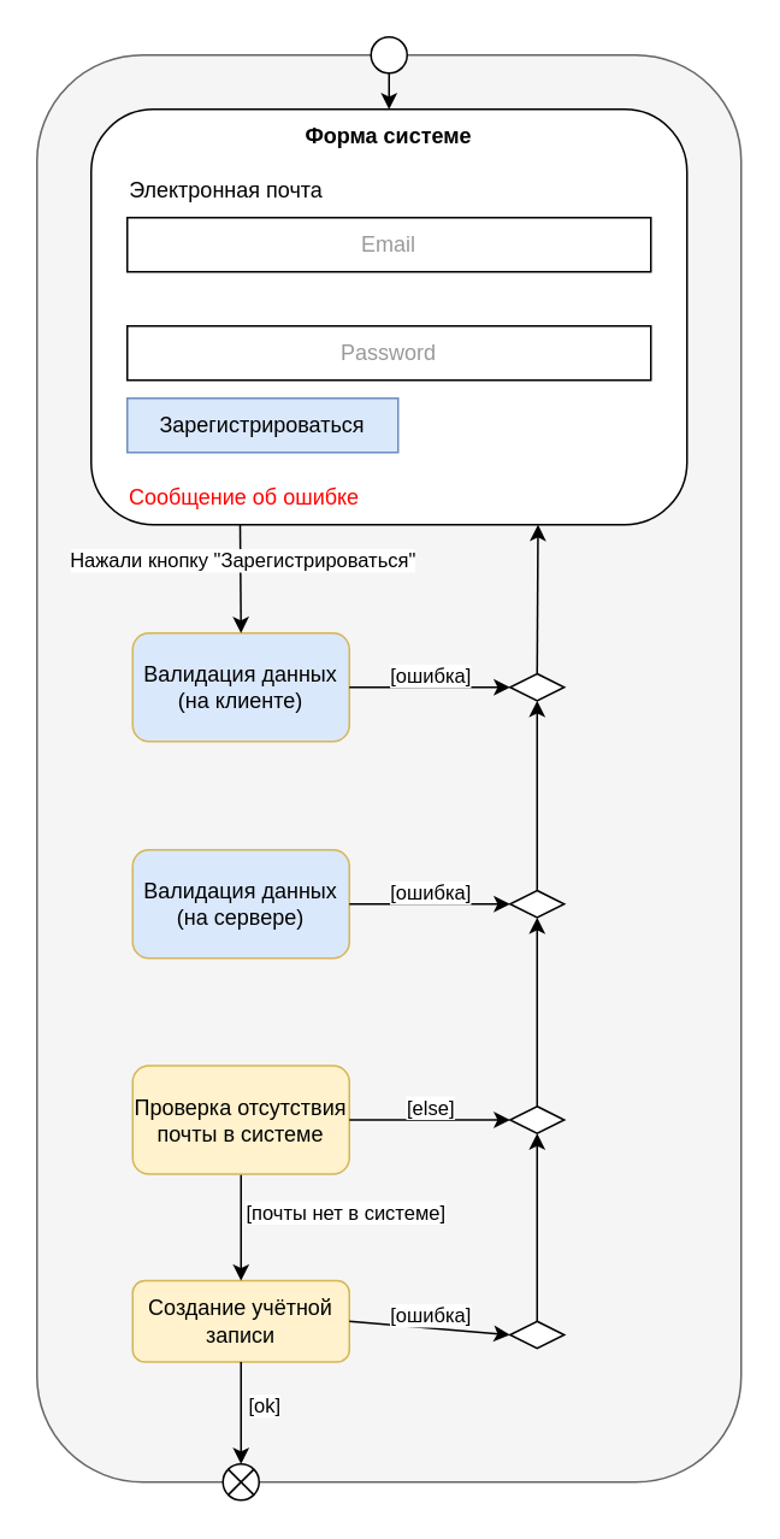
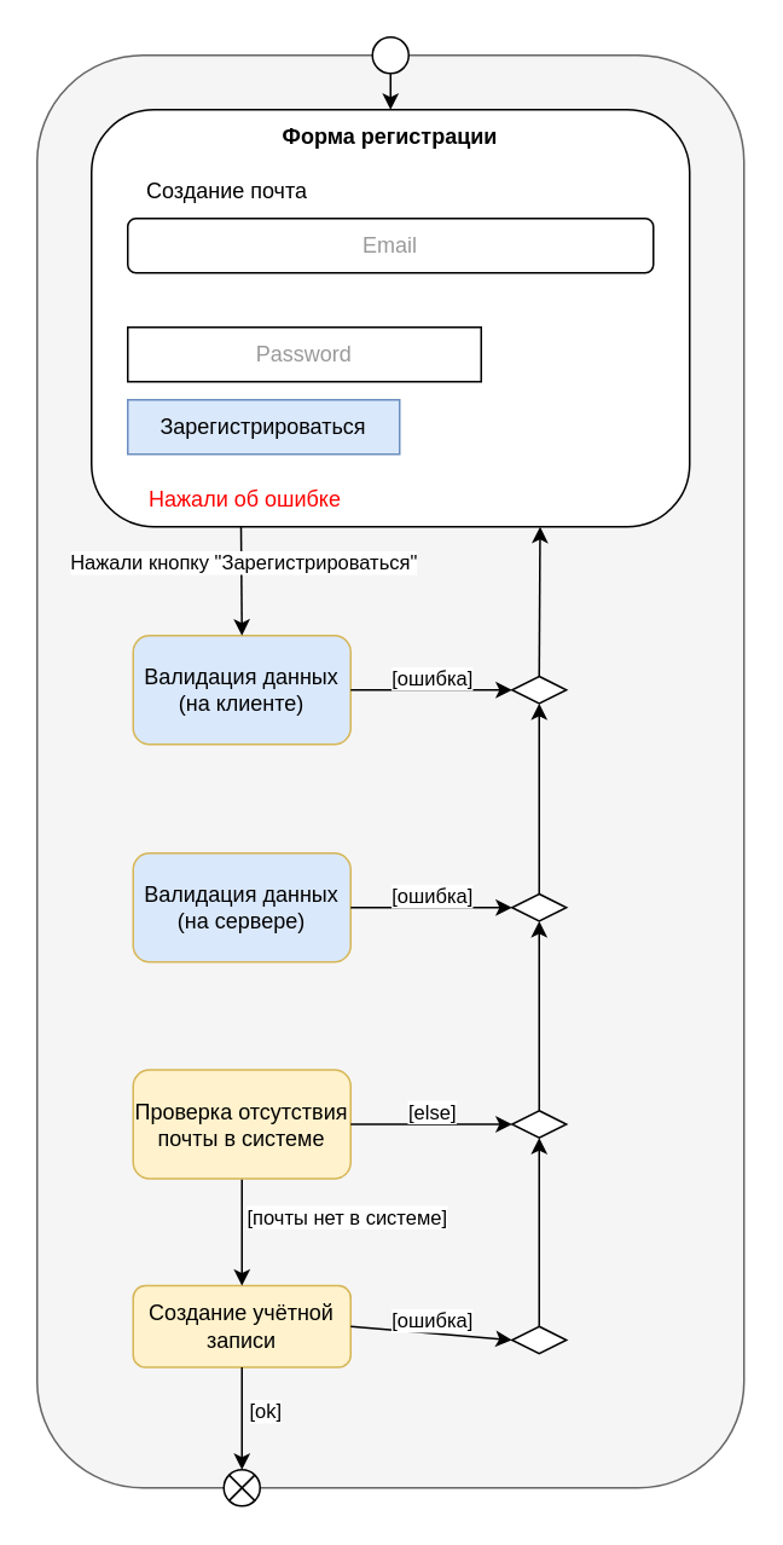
  <mxCell id="0" />
  <mxCell id="1" parent="0" />
  <mxCell id="2" value="" style="rounded=1;whiteSpace=wrap;html=1;fillColor=#f5f5f5;strokeColor=#666666;fontColor=#333333;" parent="1" vertex="1"><mxGeometry x="20" y="30" width="390" height="790" as="geometry" /></mxCell>
  <mxCell id="3" value="" style="rounded=1;whiteSpace=wrap;html=1;" parent="1" vertex="1"><mxGeometry x="50" y="60" width="330" height="230" as="geometry" /></mxCell>
- <mxCell id="4" value="&lt;b&gt;Форма системе&lt;/b&gt;" style="text;html=1;strokeColor=none;fillColor=none;align=center;verticalAlign=middle;whiteSpace=wrap;rounded=0;" parent="1" vertex="1"><mxGeometry x="145" y="60" width="140" height="30" as="geometry" /></mxCell>
- <mxCell id="5" value="Электронная почта" style="text;html=1;strokeColor=none;fillColor=none;align=center;verticalAlign=middle;whiteSpace=wrap;rounded=0;" parent="1" vertex="1"><mxGeometry x="70" y="90" width="110" height="30" as="geometry" /></mxCell>
- <mxCell id="6" value="&lt;font color=&quot;#999999&quot;&gt;Email&lt;/font&gt;" style="rounded=0;whiteSpace=wrap;html=1;" parent="1" vertex="1"><mxGeometry x="70" y="120" width="290" height="30" as="geometry" /></mxCell>
- <mxCell id="7" value="&lt;font color=&quot;#999999&quot;&gt;Password&lt;/font&gt;" style="rounded=0;whiteSpace=wrap;html=1;" parent="1" vertex="1"><mxGeometry x="70" y="180" width="290" height="30" as="geometry" /></mxCell>
+ <mxCell id="4" value="&lt;b&gt;Форма регистрации&lt;/b&gt;" style="text;html=1;strokeColor=none;fillColor=none;align=center;verticalAlign=middle;whiteSpace=wrap;rounded=0;" parent="1" vertex="1"><mxGeometry x="145" y="60" width="140" height="30" as="geometry" /></mxCell>
+ <mxCell id="5" value="Создание почта" style="text;html=1;strokeColor=none;fillColor=none;align=center;verticalAlign=middle;whiteSpace=wrap;rounded=0;" parent="1" vertex="1"><mxGeometry x="70" y="90" width="110" height="30" as="geometry" /></mxCell>
+ <mxCell id="6" value="&lt;font color=&quot;#999999&quot;&gt;Email&lt;/font&gt;" style="whiteSpace=wrap;html=1;rounded=1;" parent="1" vertex="1"><mxGeometry x="70" y="120" width="290" height="30" as="geometry" /></mxCell>
+ <mxCell id="7" value="&lt;font color=&quot;#999999&quot;&gt;Password&lt;/font&gt;" style="rounded=0;whiteSpace=wrap;html=1;" parent="1" vertex="1"><mxGeometry x="70" y="180" width="195" height="30" as="geometry" /></mxCell>
  <mxCell id="8" value="Зарегистрироваться" style="rounded=0;whiteSpace=wrap;html=1;fillColor=#dae8fc;strokeColor=#6c8ebf;" parent="1" vertex="1"><mxGeometry x="70" y="220" width="150" height="30" as="geometry" /></mxCell>
- <mxCell id="9" value="&lt;font color=&quot;#ff0000&quot;&gt;Сообщение об ошибке&lt;/font&gt;" style="text;html=1;strokeColor=none;fillColor=none;align=center;verticalAlign=middle;whiteSpace=wrap;rounded=0;" parent="1" vertex="1"><mxGeometry x="70" y="260" width="130" height="30" as="geometry" /></mxCell>
+ <mxCell id="9" value="&lt;font color=&quot;#ff0000&quot;&gt;Нажали об ошибке&lt;/font&gt;" style="text;html=1;strokeColor=none;fillColor=none;align=center;verticalAlign=middle;whiteSpace=wrap;rounded=0;" parent="1" vertex="1"><mxGeometry x="70" y="260" width="130" height="30" as="geometry" /></mxCell>
  <mxCell id="10" value="" style="ellipse;whiteSpace=wrap;html=1;" parent="1" vertex="1"><mxGeometry x="205" y="20" width="20" height="20" as="geometry" /></mxCell>
  <mxCell id="11" value="" style="endArrow=classic;html=1;rounded=1;exitX=0.5;exitY=1;exitDx=0;exitDy=0;entryX=0.5;entryY=0;entryDx=0;entryDy=0;curved=0;" parent="1" source="10" target="4" edge="1"><mxGeometry width="50" height="50" relative="1" as="geometry"><mxPoint x="390" y="543" as="sourcePoint" /><mxPoint x="530" y="543" as="targetPoint" /></mxGeometry></mxCell>
  <mxCell id="12" value="Валидация данных (на клиенте)" style="rounded=1;whiteSpace=wrap;html=1;fillColor=#dae8fc;strokeColor=#d6b656;" parent="1" vertex="1"><mxGeometry x="73" y="350" width="120" height="60" as="geometry" /></mxCell>
  <mxCell id="13" value="" style="endArrow=classic;html=1;rounded=1;exitX=0.25;exitY=1;exitDx=0;exitDy=0;entryX=0.5;entryY=0;entryDx=0;entryDy=0;curved=0;" parent="1" source="3" target="12" edge="1"><mxGeometry width="50" height="50" relative="1" as="geometry"><mxPoint x="390" y="185" as="sourcePoint" /><mxPoint x="610" y="185" as="targetPoint" /></mxGeometry></mxCell>
  <mxCell id="14" value="Нажали кнопку &quot;Зарегистрироваться&quot;" style="edgeLabel;html=1;align=center;verticalAlign=middle;resizable=0;points=[];" parent="13" vertex="1" connectable="0"><mxGeometry x="-0.019" y="1" relative="1" as="geometry"><mxPoint y="-9" as="offset" /></mxGeometry></mxCell>
  <mxCell id="15" value="" style="rhombus;whiteSpace=wrap;html=1;" parent="1" vertex="1"><mxGeometry x="282" y="372.5" width="30" height="15" as="geometry" /></mxCell>
  <mxCell id="16" value="" style="endArrow=classic;html=1;rounded=1;exitX=0.5;exitY=0;exitDx=0;exitDy=0;entryX=0.75;entryY=1;entryDx=0;entryDy=0;curved=0;" parent="1" source="15" target="3" edge="1"><mxGeometry width="50" height="50" relative="1" as="geometry"><mxPoint x="390" y="185" as="sourcePoint" /><mxPoint x="610" y="185" as="targetPoint" /></mxGeometry></mxCell>
  <mxCell id="17" value="" style="endArrow=classic;html=1;rounded=1;exitX=1;exitY=0.5;exitDx=0;exitDy=0;entryX=0;entryY=0.5;entryDx=0;entryDy=0;curved=0;" parent="1" source="12" target="15" edge="1"><mxGeometry width="50" height="50" relative="1" as="geometry"><mxPoint x="390" y="185" as="sourcePoint" /><mxPoint x="610" y="185" as="targetPoint" /></mxGeometry></mxCell>
  <mxCell id="18" value="[ошибка]" style="edgeLabel;html=1;align=center;verticalAlign=middle;resizable=0;points=[];" parent="17" vertex="1" connectable="0"><mxGeometry x="-0.009" y="3" relative="1" as="geometry"><mxPoint y="-4" as="offset" /></mxGeometry></mxCell>
  <mxCell id="19" value="Валидация данных (на сервере)" style="rounded=1;whiteSpace=wrap;html=1;fillColor=#dae8fc;strokeColor=#d6b656;" parent="1" vertex="1"><mxGeometry x="73" y="470" width="120" height="60" as="geometry" /></mxCell>
  <mxCell id="20" value="" style="rhombus;whiteSpace=wrap;html=1;" parent="1" vertex="1"><mxGeometry x="282" y="492.5" width="30" height="15" as="geometry" /></mxCell>
  <mxCell id="21" value="" style="endArrow=classic;html=1;rounded=1;exitX=0.5;exitY=0;exitDx=0;exitDy=0;entryX=0.5;entryY=1;entryDx=0;entryDy=0;curved=0;" parent="1" source="20" target="15" edge="1"><mxGeometry width="50" height="50" relative="1" as="geometry"><mxPoint x="390" y="305" as="sourcePoint" /><mxPoint x="298" y="410" as="targetPoint" /></mxGeometry></mxCell>
  <mxCell id="22" value="" style="endArrow=classic;html=1;rounded=1;exitX=1;exitY=0.5;exitDx=0;exitDy=0;entryX=0;entryY=0.5;entryDx=0;entryDy=0;curved=0;" parent="1" source="19" target="20" edge="1"><mxGeometry width="50" height="50" relative="1" as="geometry"><mxPoint x="390" y="305" as="sourcePoint" /><mxPoint x="610" y="305" as="targetPoint" /></mxGeometry></mxCell>
  <mxCell id="23" value="[ошибка]" style="edgeLabel;html=1;align=center;verticalAlign=middle;resizable=0;points=[];" parent="22" vertex="1" connectable="0"><mxGeometry x="-0.009" y="3" relative="1" as="geometry"><mxPoint y="-4" as="offset" /></mxGeometry></mxCell>
  <mxCell id="24" value="Проверка отсутствия почты в системе" style="rounded=1;whiteSpace=wrap;html=1;fillColor=#fff2cc;strokeColor=#d6b656;" parent="1" vertex="1"><mxGeometry x="73" y="589.5" width="120" height="60" as="geometry" /></mxCell>
  <mxCell id="25" value="" style="rhombus;whiteSpace=wrap;html=1;" parent="1" vertex="1"><mxGeometry x="282" y="612" width="30" height="15" as="geometry" /></mxCell>
  <mxCell id="26" value="" style="endArrow=classic;html=1;rounded=1;exitX=0.5;exitY=0;exitDx=0;exitDy=0;entryX=0.5;entryY=1;entryDx=0;entryDy=0;curved=0;" parent="1" source="25" target="20" edge="1"><mxGeometry width="50" height="50" relative="1" as="geometry"><mxPoint x="390" y="424.5" as="sourcePoint" /><mxPoint x="297" y="507.5" as="targetPoint" /></mxGeometry></mxCell>
  <mxCell id="27" value="" style="endArrow=classic;html=1;rounded=1;exitX=1;exitY=0.5;exitDx=0;exitDy=0;entryX=0;entryY=0.5;entryDx=0;entryDy=0;curved=0;" parent="1" source="24" target="25" edge="1"><mxGeometry width="50" height="50" relative="1" as="geometry"><mxPoint x="390" y="424.5" as="sourcePoint" /><mxPoint x="610" y="424.5" as="targetPoint" /></mxGeometry></mxCell>
  <mxCell id="28" value="[else]" style="edgeLabel;html=1;align=center;verticalAlign=middle;resizable=0;points=[];" parent="27" vertex="1" connectable="0"><mxGeometry x="-0.009" y="3" relative="1" as="geometry"><mxPoint y="-4" as="offset" /></mxGeometry></mxCell>
  <mxCell id="29" value="Создание учётной записи" style="rounded=1;whiteSpace=wrap;html=1;fillColor=#fff2cc;strokeColor=#d6b656;" parent="1" vertex="1"><mxGeometry x="73" y="708.5" width="120" height="45" as="geometry" /></mxCell>
  <mxCell id="30" value="" style="endArrow=classic;html=1;rounded=1;entryX=0.5;entryY=0;entryDx=0;entryDy=0;curved=0;" parent="1" target="29" edge="1"><mxGeometry width="50" height="50" relative="1" as="geometry"><mxPoint x="133" y="650" as="sourcePoint" /><mxPoint x="610" y="543.5" as="targetPoint" /></mxGeometry></mxCell>
  <mxCell id="31" value="[почты нет в системе]" style="edgeLabel;html=1;align=center;verticalAlign=middle;resizable=0;points=[];" parent="30" vertex="1" connectable="0"><mxGeometry x="-0.019" y="1" relative="1" as="geometry"><mxPoint x="56" y="-9" as="offset" /></mxGeometry></mxCell>
  <mxCell id="32" value="" style="rhombus;whiteSpace=wrap;html=1;" parent="1" vertex="1"><mxGeometry x="282" y="731" width="30" height="15" as="geometry" /></mxCell>
  <mxCell id="33" value="" style="endArrow=classic;html=1;rounded=1;exitX=0.5;exitY=0;exitDx=0;exitDy=0;entryX=0.5;entryY=1;entryDx=0;entryDy=0;curved=0;" parent="1" source="32" target="25" edge="1"><mxGeometry width="50" height="50" relative="1" as="geometry"><mxPoint x="390" y="543.5" as="sourcePoint" /><mxPoint x="297" y="627" as="targetPoint" /></mxGeometry></mxCell>
  <mxCell id="34" value="" style="endArrow=classic;html=1;rounded=1;exitX=1;exitY=0.5;exitDx=0;exitDy=0;entryX=0;entryY=0.5;entryDx=0;entryDy=0;curved=0;" parent="1" source="29" target="32" edge="1"><mxGeometry width="50" height="50" relative="1" as="geometry"><mxPoint x="390" y="543.5" as="sourcePoint" /><mxPoint x="610" y="543.5" as="targetPoint" /></mxGeometry></mxCell>
  <mxCell id="35" value="[ошибка]" style="edgeLabel;html=1;align=center;verticalAlign=middle;resizable=0;points=[];" parent="34" vertex="1" connectable="0"><mxGeometry x="-0.009" y="3" relative="1" as="geometry"><mxPoint y="-4" as="offset" /></mxGeometry></mxCell>
  <mxCell id="36" value="" style="shape=sumEllipse;perimeter=ellipsePerimeter;html=1;backgroundOutline=1;" parent="1" vertex="1"><mxGeometry x="123" y="810" width="20" height="20" as="geometry" /></mxCell>
  <mxCell id="37" value="" style="endArrow=classic;html=1;rounded=1;entryX=0.5;entryY=0;entryDx=0;entryDy=0;curved=0;exitX=0.5;exitY=1;exitDx=0;exitDy=0;" parent="1" source="29" target="36" edge="1"><mxGeometry width="50" height="50" relative="1" as="geometry"><mxPoint x="143" y="660" as="sourcePoint" /><mxPoint x="143" y="718" as="targetPoint" /></mxGeometry></mxCell>
  <mxCell id="38" value="[ok]" style="edgeLabel;html=1;align=center;verticalAlign=middle;resizable=0;points=[];" parent="37" vertex="1" connectable="0"><mxGeometry x="-0.019" y="1" relative="1" as="geometry"><mxPoint x="11" y="-4" as="offset" /></mxGeometry></mxCell>
